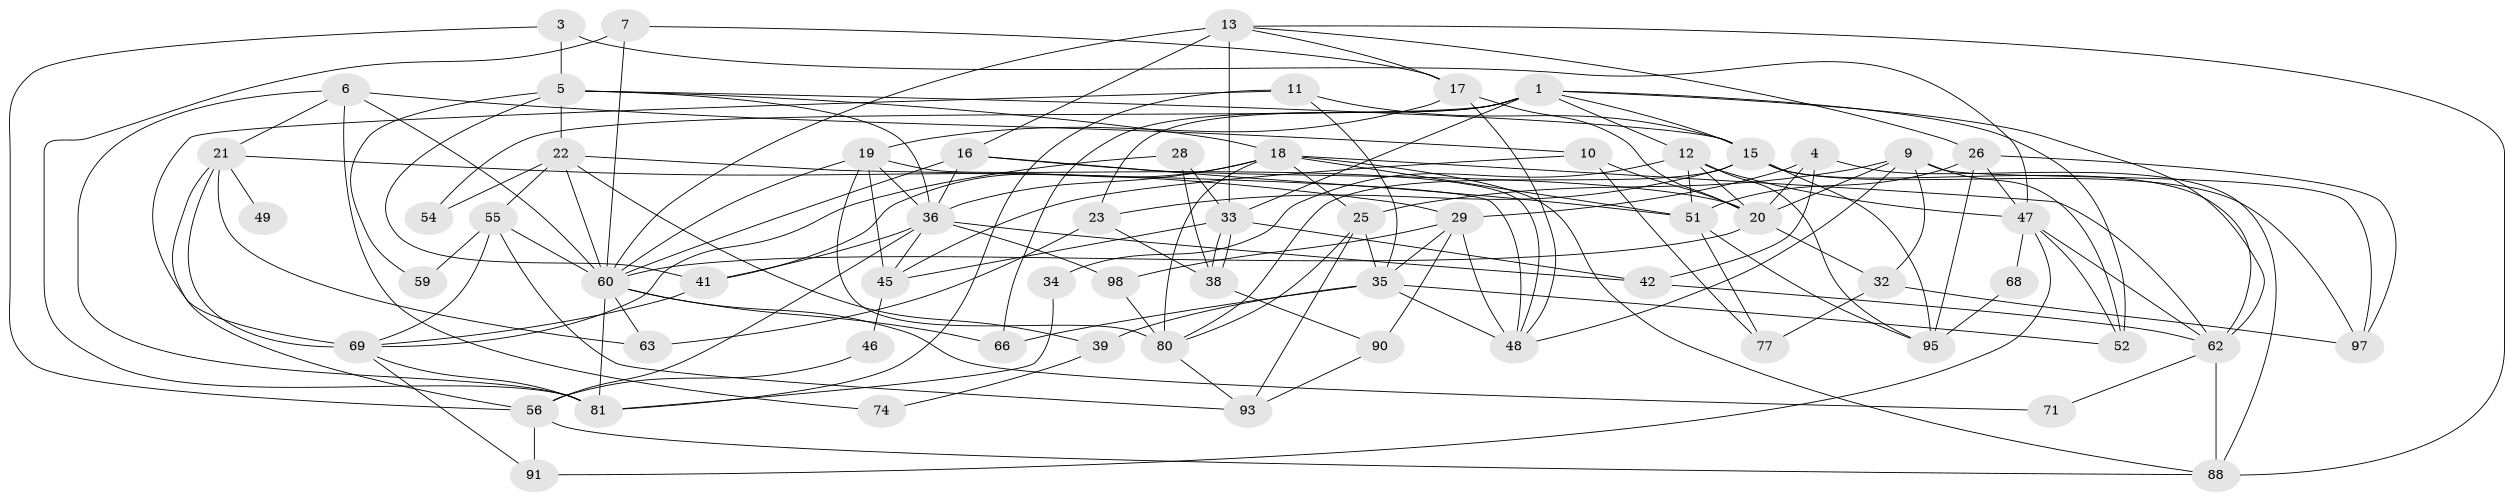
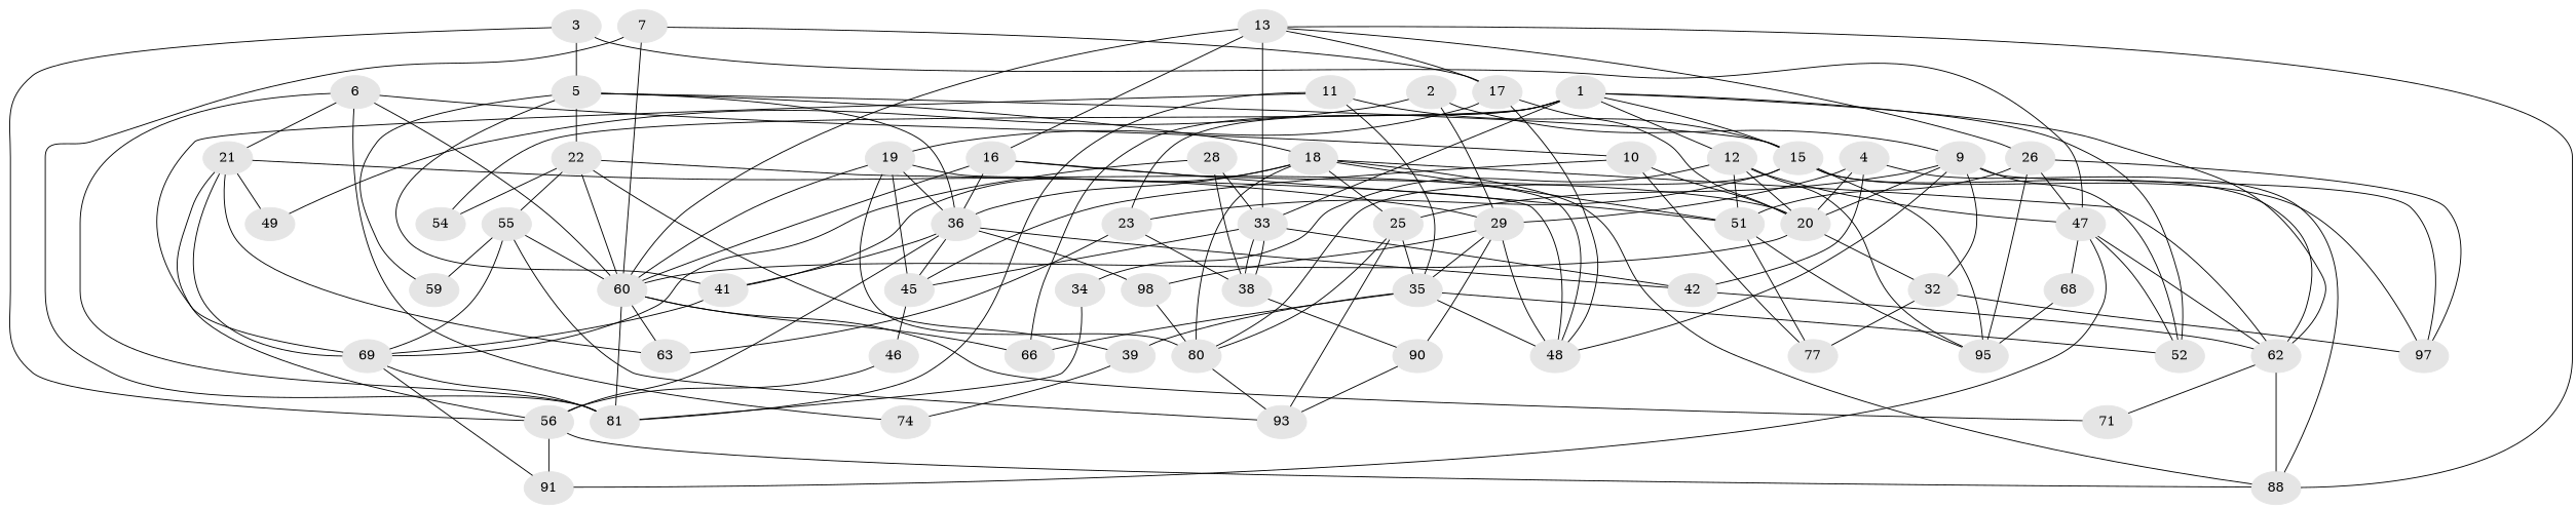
  graph {
    node [color=gray90 style=filled]
    1 [super="+94"]
    12 [super="+73"]
    15 [super="+64"]
    23
    33 [super="+57"]
    52
    54
    62 [super="+70"]
    66 [super="+96"]
    47 [super="+75"]
    20 [super="+85"]
    34
    51 [super="+100"]
    95
    97
    80
    63
    38 [super="+84"]
    42
    45
    88 [super="+89"]
    71
    9 [super="+50"]
    25 [super="+30"]
    32 [super="+67"]
    48 [super="+87"]
+   2
    29 [super="+43"]
    n29 [label=49]
    35 [super="+58"]
    90
    98
    3 [super="+8"]
    5 [super="+61"]
    56 [super="+65"]
    18 [super="+76"]
    22 [super="+49"]
    36 [super="+99"]
    41 [super="+72"]
    59
    68
    91
    4 [super="+86"]
    60 [super="+92"]
    39
    55 [super="+83"]
    69 [super="+78"]
    6 [super="+14"]
    10 [super="+31"]
    21 [super="+40"]
    74
    81
    77
    17 [super="+24"]
    19 [super="+79"]
    7
    93
    46
    11 [super="+53"]
    13 [super="+37"]
    16 [super="+27"]
    26 [super="+82"]
    28
    1 -- 12
    1 -- 15
    1 -- 23
    1 -- 33
    1 -- 52
    1 -- 54
    1 -- 62
    1 -- 66 [weight=2]
    12 -- 47
    12 -- 20
    12 -- 34
    12 -- 51
    12 -- 95
    15 -- 23
    15 -- 62
    15 -- 95
    15 -- 97
    15 -- 80
    23 -- 63
    23 -- 38
    33 -- 38
    33 -- 38
    33 -- 42
    33 -- 45
    62 -- 88
    62 -- 71
    47 -- 52
    47 -- 62
    47 -- 68
    47 -- 91
    20 -- 32
    20 -- 60
    34 -- 81
    51 -- 95
    51 -- 77
    80 -- 93
    38 -- 90
    42 -- 62
    45 -- 46
    9 -- 52
    9 -- 20
    9 -- 97
    9 -- 25
    9 -- 32
    9 -- 48
    25 -- 80
    25 -- 35
    25 -- 93
    32 -- 97
    32 -- 77
+   2 -- 9
+   2 -- 29
+   2 -- n29
    29 -- 48
    29 -- 35
    29 -- 90
    29 -- 98
    35 -- 52
    35 -- 66
    35 -- 48
    35 -- 39
    90 -- 93
    98 -- 80
    3 -- 47
    3 -- 5 [weight=2]
    3 -- 56
    5 -- 15
    5 -- 18
    5 -- 22
    5 -- 36
    5 -- 41
    5 -- 59
    56 -- 88
    56 -- 91
    18 -- 62
    18 -- 51
    18 -- 80 [weight=2]
    18 -- 88
    18 -- 25
    18 -- 36
    18 -- 41
    22 -- 54
    22 -- 48
    22 -- 60
    22 -- 39
    22 -- 55
    36 -- 42
    36 -- 45
    36 -- 98
    36 -- 56
    36 -- 41
    41 -- 69
    68 -- 95
    4 -- 20
    4 -- 42
    4 -- 88
    4 -- 29
    60 -- 66
    60 -- 63
    60 -- 71
    60 -- 81
    39 -- 74
    55 -- 59
    55 -- 60
    55 -- 69
    55 -- 93
    69 -- 91
    69 -- 81
    6 -- 60
    6 -- 10
    6 -- 21
    6 -- 74
    6 -- 81
    10 -- 20
    10 -- 45
    10 -- 77
    21 -- 63
    21 -- 29
    21 -- n29
    21 -- 56
    21 -- 69
    17 -- 20 [weight=2]
    17 -- 48
    17 -- 19 [weight=2]
    19 -- 80
    19 -- 45
    19 -- 48
    19 -- 36
    19 -- 60
    7 -- 60
    7 -- 81
    7 -- 17
    46 -- 56
    11 -- 15
    11 -- 35
    11 -- 69
    11 -- 81
    13 -- 33
    13 -- 88
    13 -- 60
    13 -- 17
    13 -- 16 [weight=2]
    13 -- 26
    16 -- 20
    16 -- 51
    16 -- 36
    16 -- 60
    26 -- 47
    26 -- 51
    26 -- 95
    26 -- 97
    28 -- 33
    28 -- 38 [weight=2]
    28 -- 69
  }
